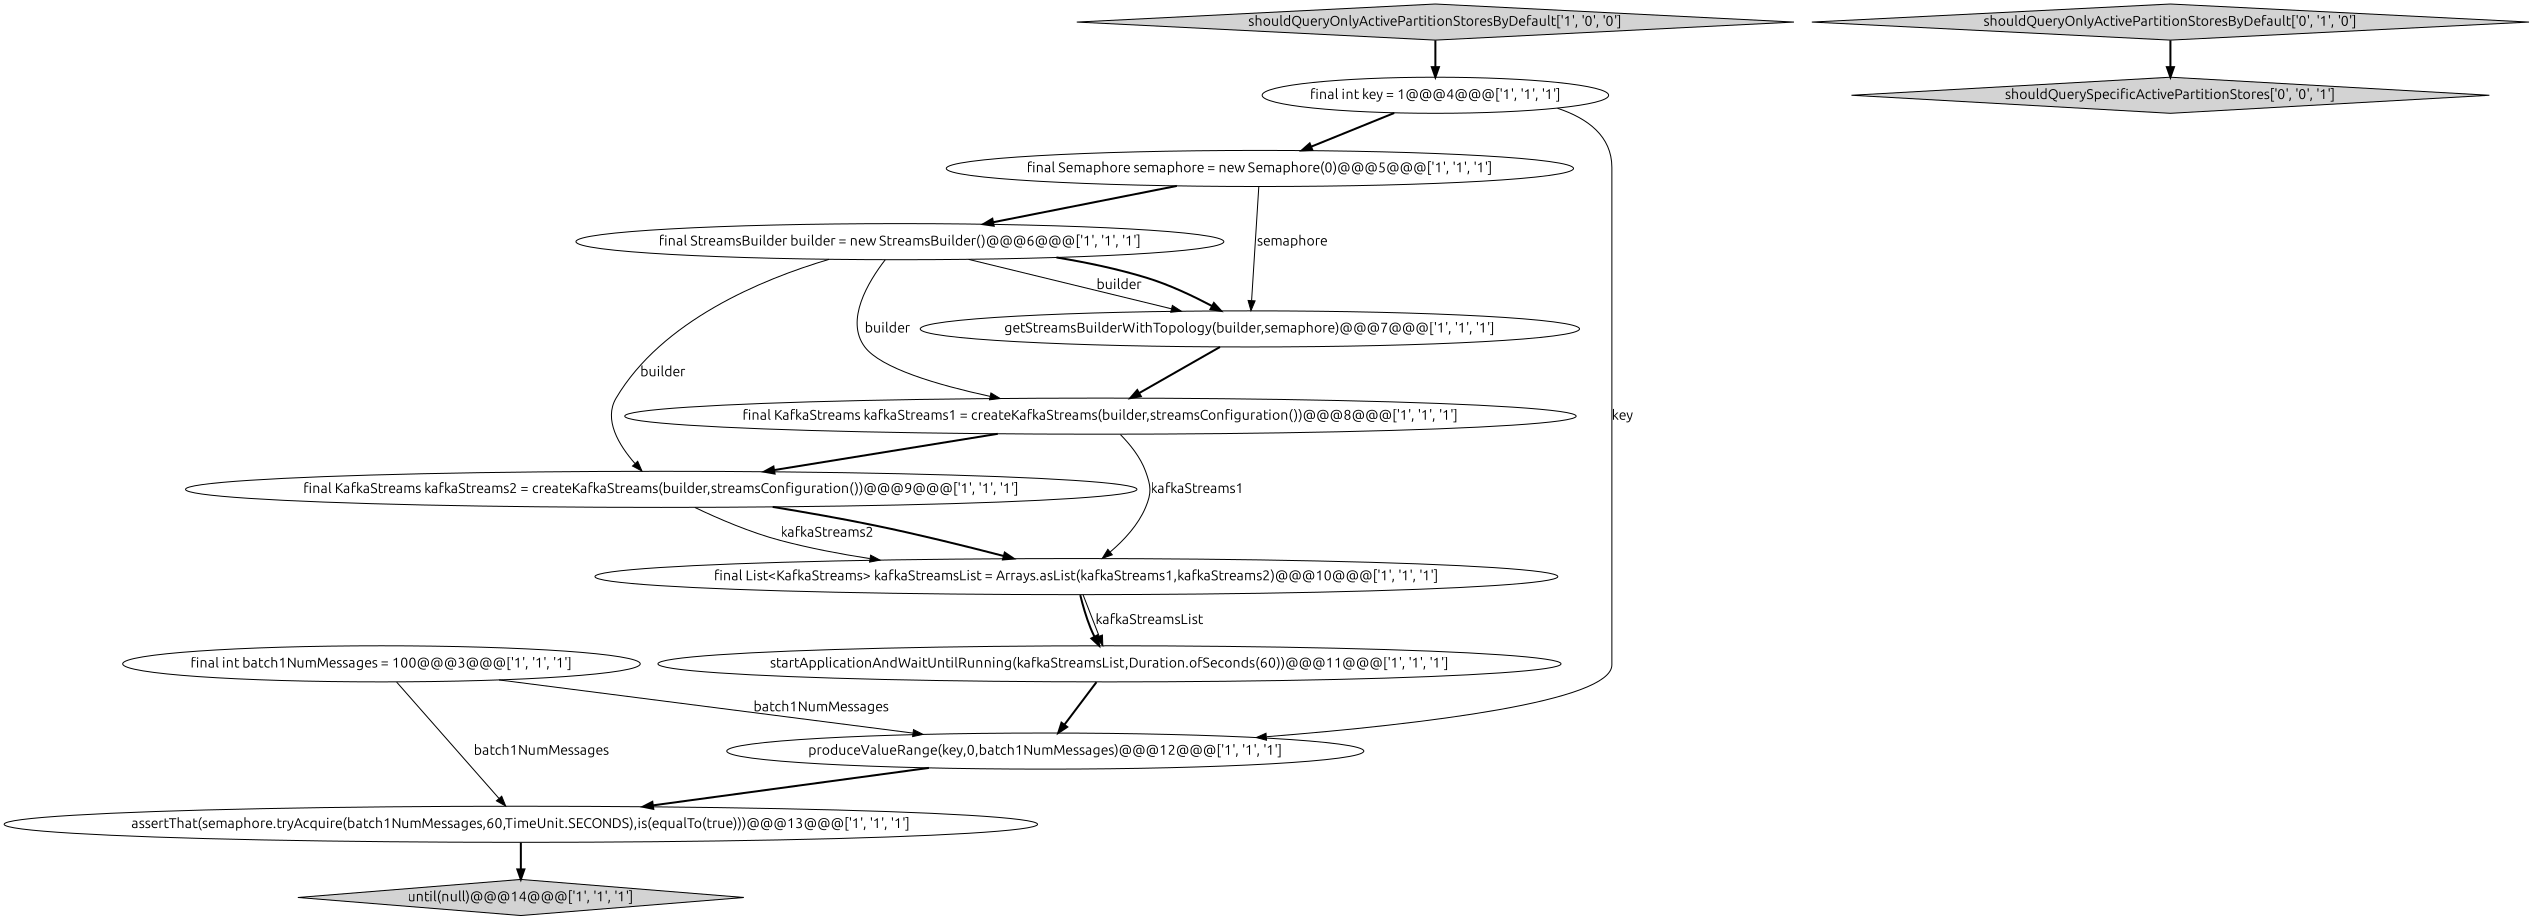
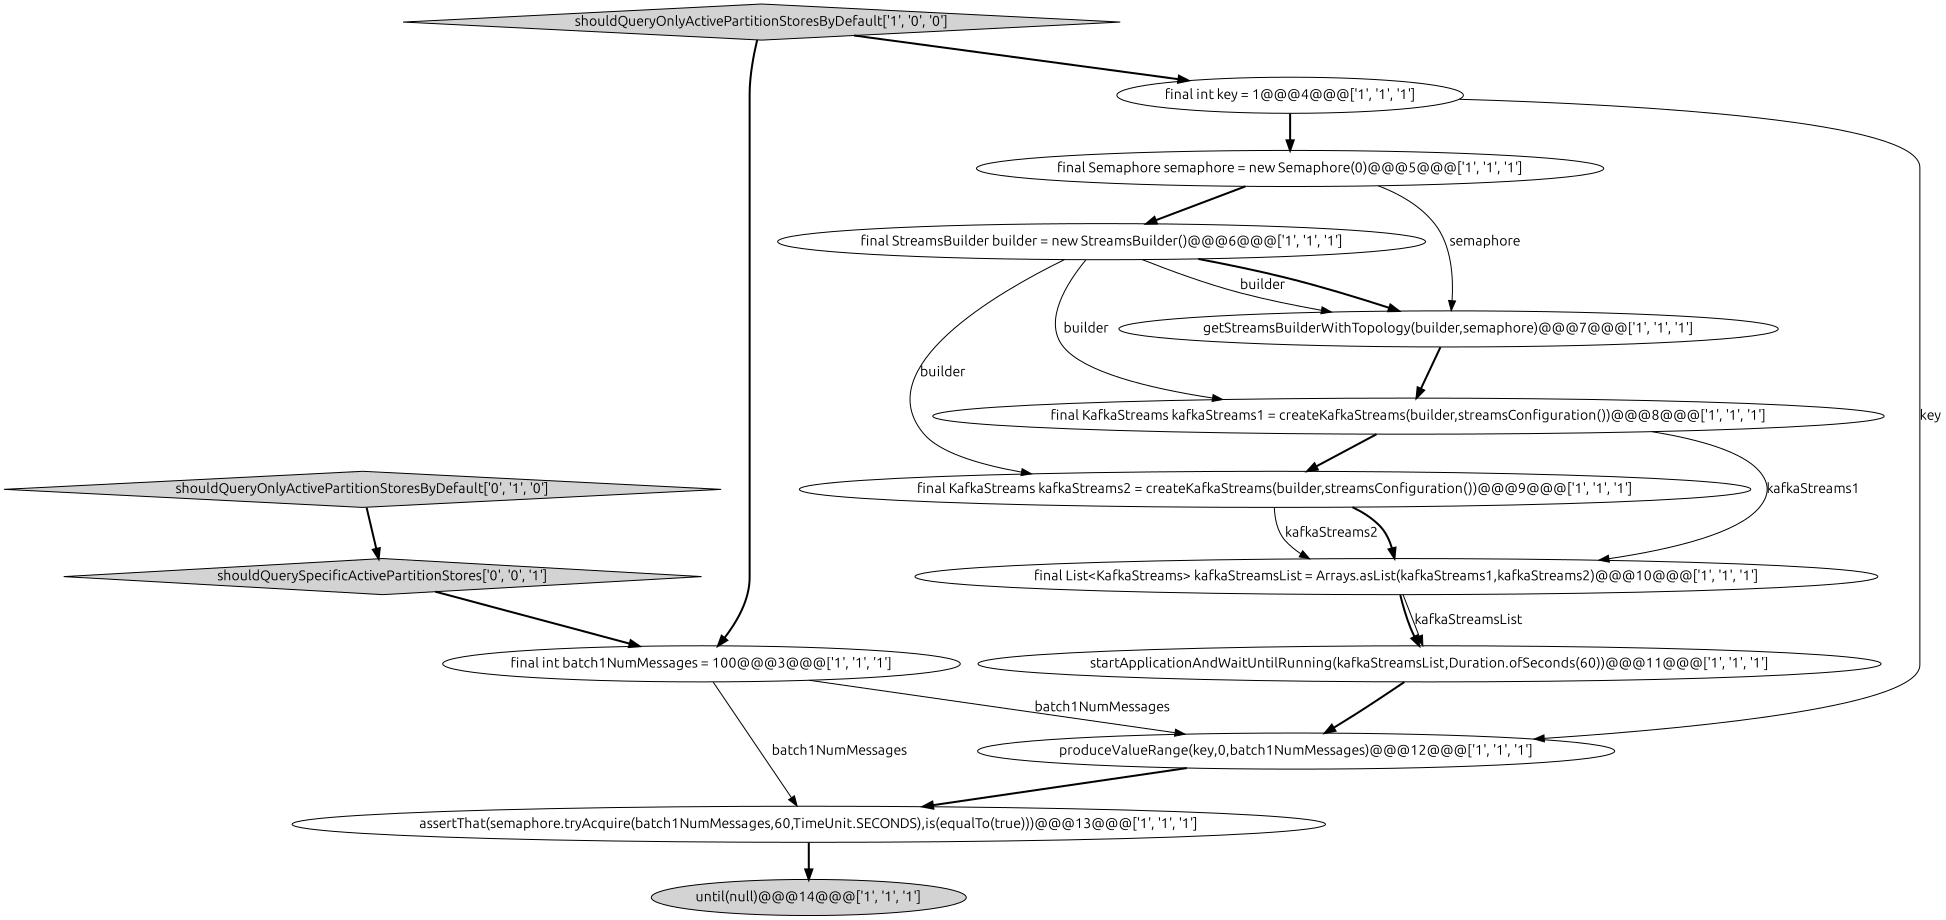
  digraph {
    fontname=Ubuntu
    node [fillcolor=white fontname=Ubuntu shape=ellipse style=filled]
    edge [fontname=Ubuntu style=bold]
    n1 [label="assertThat(semaphore.tryAcquire(batch1NumMessages,60,TimeUnit.SECONDS),is(equalTo(true)))@@@13@@@['1', '1', '1']"]
-   n2 [fillcolor=lightgray label="until(null)@@@14@@@['1', '1', '1']" shape=diamond]
+   n2 [fillcolor=lightgray label="until(null)@@@14@@@['1', '1', '1']"]
    n3 [label="final StreamsBuilder builder = new StreamsBuilder()@@@6@@@['1', '1', '1']"]
    n4 [label="getStreamsBuilderWithTopology(builder,semaphore)@@@7@@@['1', '1', '1']"]
    n5 [label="final KafkaStreams kafkaStreams2 = createKafkaStreams(builder,streamsConfiguration())@@@9@@@['1', '1', '1']"]
    n6 [label="final KafkaStreams kafkaStreams1 = createKafkaStreams(builder,streamsConfiguration())@@@8@@@['1', '1', '1']"]
    n7 [label="final List<KafkaStreams> kafkaStreamsList = Arrays.asList(kafkaStreams1,kafkaStreams2)@@@10@@@['1', '1', '1']"]
    n8 [fillcolor=lightgray label="shouldQuerySpecificActivePartitionStores['0', '0', '1']" shape=diamond]
    n9 [label="final int batch1NumMessages = 100@@@3@@@['1', '1', '1']"]
    n10 [label="produceValueRange(key,0,batch1NumMessages)@@@12@@@['1', '1', '1']"]
    n11 [label="startApplicationAndWaitUntilRunning(kafkaStreamsList,Duration.ofSeconds(60))@@@11@@@['1', '1', '1']"]
    n12 [label="final int key = 1@@@4@@@['1', '1', '1']"]
    n13 [label="final Semaphore semaphore = new Semaphore(0)@@@5@@@['1', '1', '1']"]
    n14 [fillcolor=lightgray label="shouldQueryOnlyActivePartitionStoresByDefault['0', '1', '0']" shape=diamond]
    n15 [fillcolor=lightgray label="shouldQueryOnlyActivePartitionStoresByDefault['1', '0', '0']" shape=diamond]
    n1 -> n2
    n3 -> n4 [label=builder style=solid]
    n3 -> n4
    n3 -> n5 [label=builder style=solid]
    n3 -> n6 [label=builder style=solid]
    n4 -> n6
    n5 -> n7 [label=kafkaStreams2 style=solid]
    n5 -> n7
    n6 -> n5
    n6 -> n7 [label=kafkaStreams1 style=solid]
    n7 -> n11
    n7 -> n11 [label=kafkaStreamsList style=solid]
+   n8 -> n9
    n9 -> n1 [label=batch1NumMessages style=solid]
    n9 -> n10 [label=batch1NumMessages style=solid]
    n10 -> n1
    n11 -> n10
    n12 -> n10 [label=key style=solid]
    n12 -> n13
    n13 -> n3
    n13 -> n4 [label=semaphore style=solid]
    n14 -> n8
+   n15 -> n9
    n15 -> n12
  }
